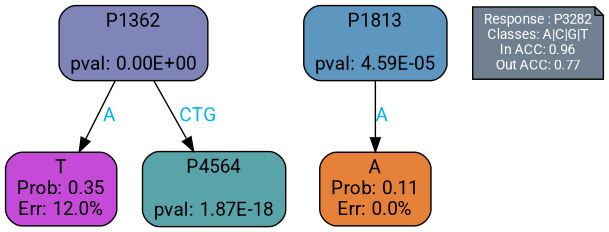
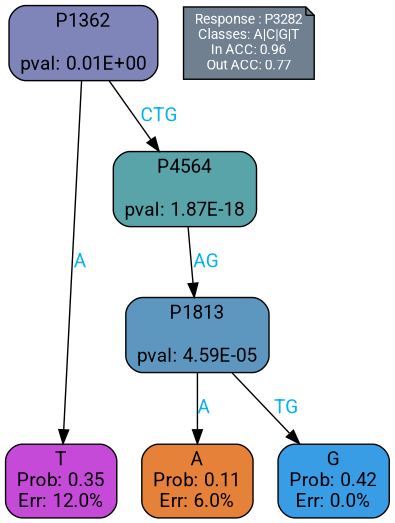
  digraph {
    fontname=Roboto
    ranksep=equally
    splines=polylines
    node [color=black fontname=Roboto shape=box style="filled, rounded"]
    edge [fontcolor=deepskyblue2 fontname=Roboto]
    n1 [fillcolor="#c54ad7" label="T\nProb: 0.35\nErr: 12.0%"]
-   n2 [fillcolor="#e58139" label="A\nProb: 0.11\nErr: 0.0%"]
+   n2 [fillcolor="#e58139" label="A\nProb: 0.11\nErr: 6.0%"]
+   n3 [fillcolor="#399de5" label="G\nProb: 0.42\nErr: 0.0%"]
    n4 [align=left fillcolor=slategray fontcolor=white fontsize=10 label="Response : P3282\nClasses: A|C|G|T\nIn ACC: 0.96\nOut ACC: 0.77\n" shape=note style=filled]
-   n5 [fillcolor="#7f85b9" label="P1362\n\npval: 0.00E+00"]
+   n5 [fillcolor="#7f85b9" label="P1362\n\npval: 0.01E+00"]
    n6 [fillcolor="#59a4a9" label="P4564\n\npval: 1.87E-18"]
    n7 [fillcolor="#5d97c0" label="P1813\n\npval: 4.59E-05"]
    subgraph sub_1 {
      rank=same
      n1
      n2
+     n3
    }
    subgraph sub_2 {
      rank=same
      n4
      n5
    }
    n5 -> n1 [label=A]
    n5 -> n6 [label=CTG]
+   n6 -> n7 [label=AG]
    n7 -> n2 [label=A]
+   n7 -> n3 [label=TG]
  }
